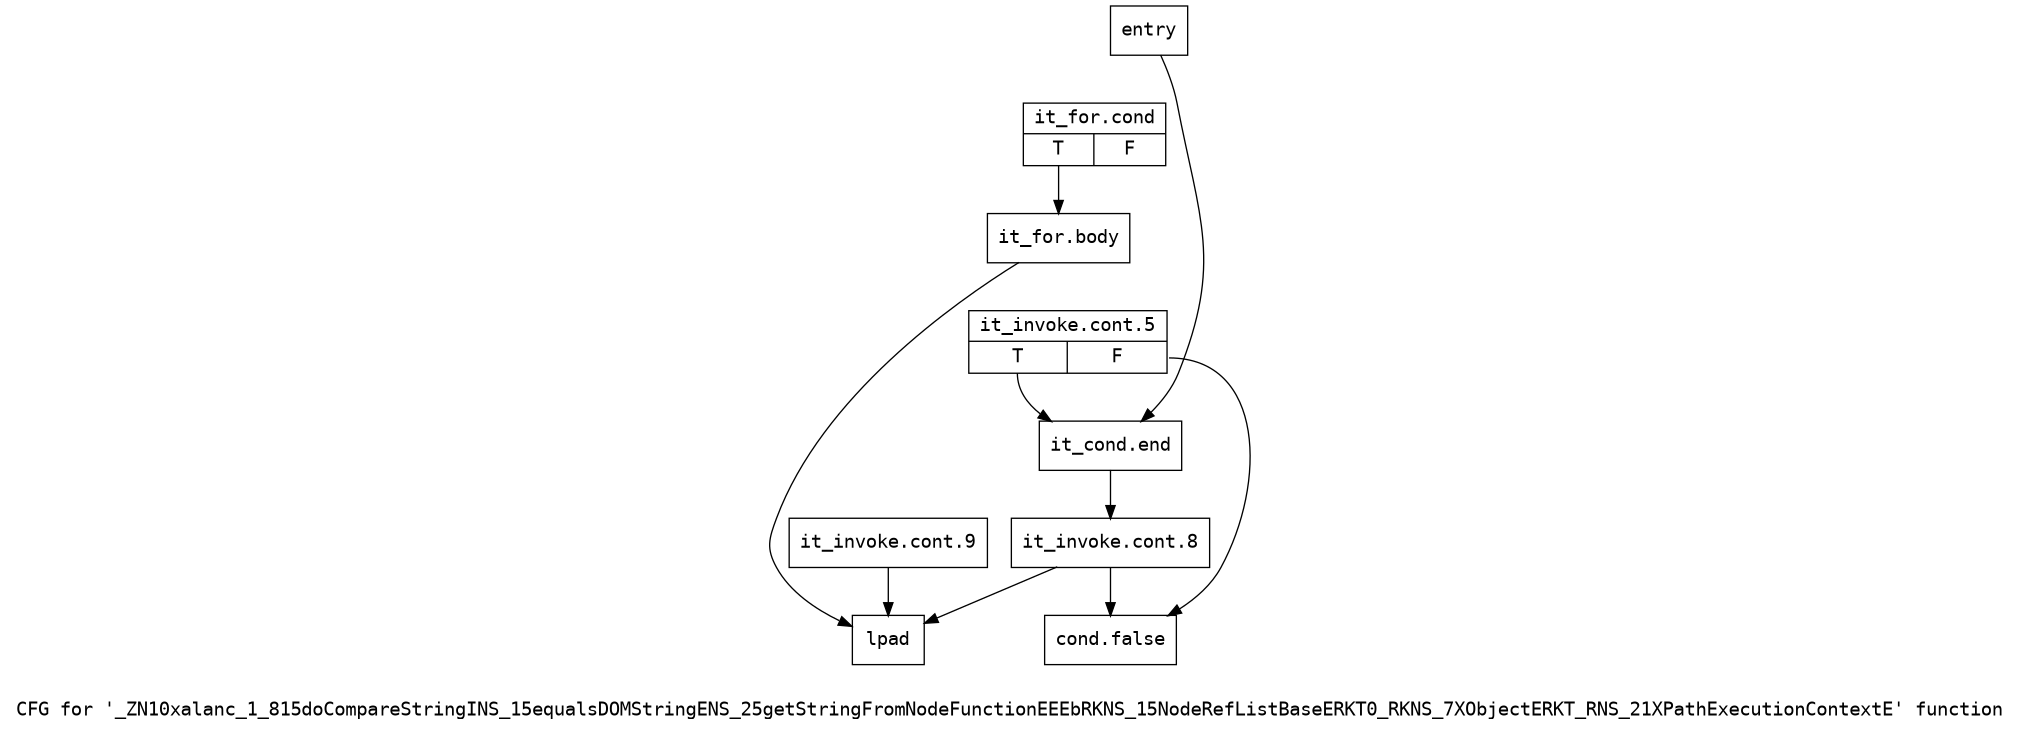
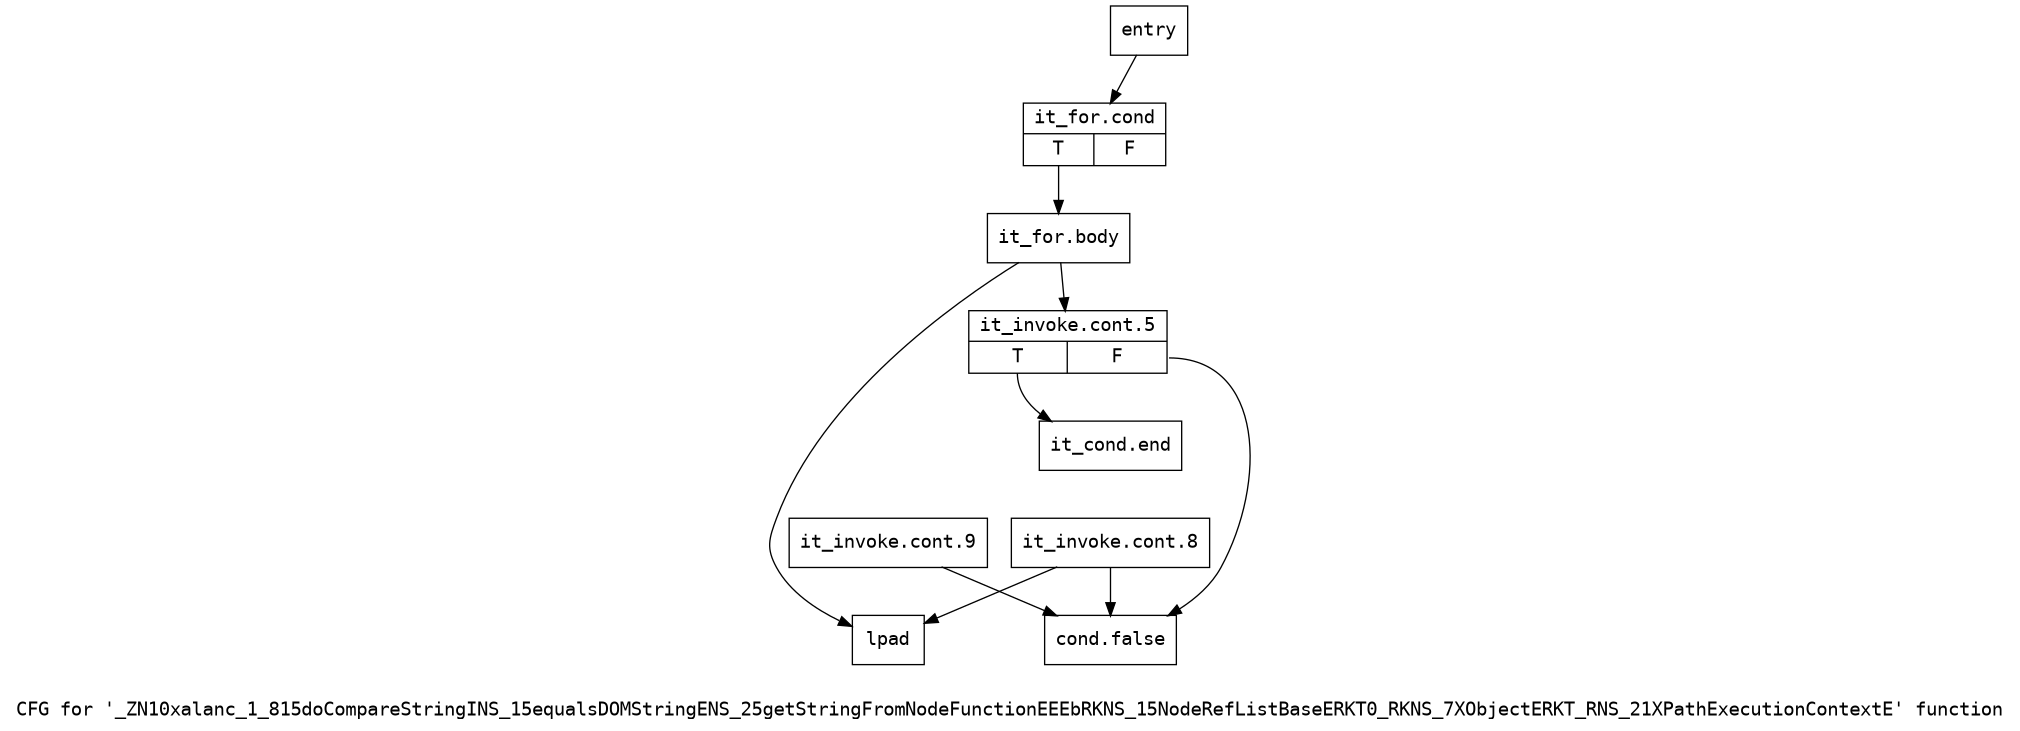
  digraph {
    fontname="DejaVu Sans Mono"
    label="CFG for '_ZN10xalanc_1_815doCompareStringINS_15equalsDOMStringENS_25getStringFromNodeFunctionEEEbRKNS_15NodeRefListBaseERKT0_RKNS_7XObjectERKT_RNS_21XPathExecutionContextE' function"
    node [fontname="DejaVu Sans Mono" shape=record]
    edge [fontname="DejaVu Sans Mono"]
    n1 [label="{entry}"]
    n2 [label="{it_for.cond|{<s0>T|<s1>F}}"]
    n3 [label="{it_for.body}"]
    n4 [label="{it_invoke.cont.5|{<s0>T|<s1>F}}"]
    n5 [label="{lpad}"]
    n6 [label="{it_cond.end}"]
    n7 [label="{cond.false}"]
    n8 [label="{it_invoke.cont.8}"]
    n9 [label="{it_invoke.cont.9}"]
-   n1 -> n6
+   n1 -> n2
    n2 -> n3 [tailport=s0]
+   n3 -> n4
    n3 -> n5
    n4 -> n6 [tailport=s0]
    n4 -> n7 [tailport=s1]
-   n6 -> n8
    n8 -> n5
    n8 -> n7
-   n9 -> n5
+   n9 -> n7
  }
